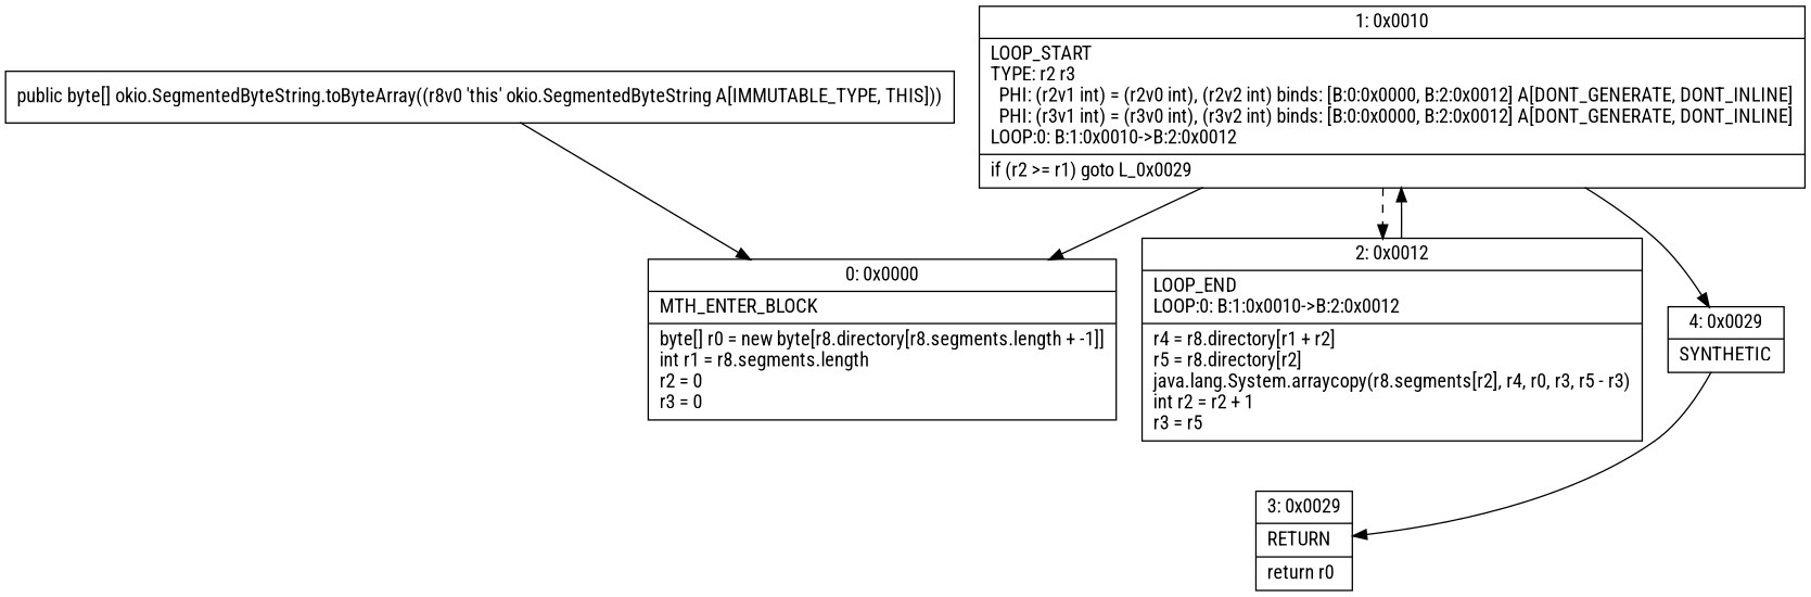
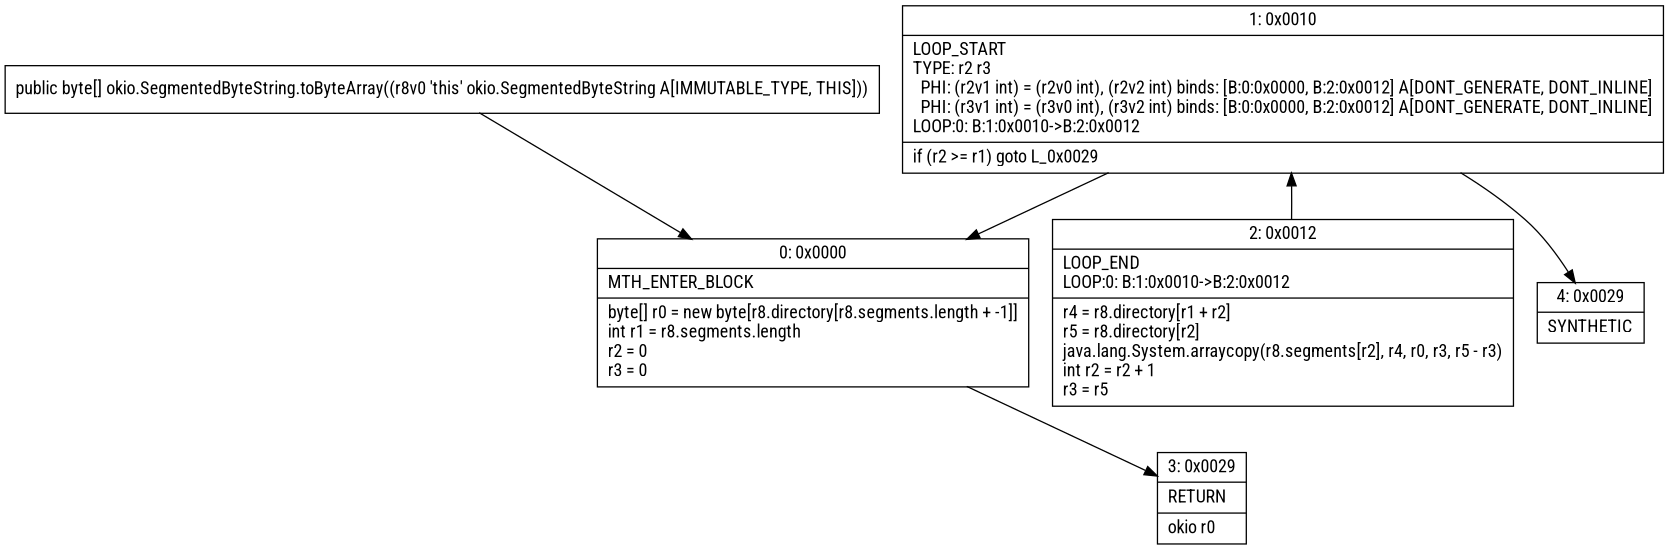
  digraph {
    fontname="Roboto Condensed"
    node [fontname="Roboto Condensed" shape=record]
    edge [fontname="Roboto Condensed"]
    n1 [label="{0\:\ 0x0000|MTH_ENTER_BLOCK\l|byte[] r0 = new byte[r8.directory[r8.segments.length + \-1]]\lint r1 = r8.segments.length\lr2 = 0\lr3 = 0\l}"]
    n2 [label="{1\:\ 0x0010|LOOP_START\lTYPE: r2 r3 \l  PHI: (r2v1 int) = (r2v0 int), (r2v2 int) binds: [B:0:0x0000, B:2:0x0012] A[DONT_GENERATE, DONT_INLINE]\l  PHI: (r3v1 int) = (r3v0 int), (r3v2 int) binds: [B:0:0x0000, B:2:0x0012] A[DONT_GENERATE, DONT_INLINE]\lLOOP:0: B:1:0x0010\-\>B:2:0x0012\l|if (r2 \>= r1) goto L_0x0029\l}"]
    n3 [label="{2\:\ 0x0012|LOOP_END\lLOOP:0: B:1:0x0010\-\>B:2:0x0012\l|r4 = r8.directory[r1 + r2]\lr5 = r8.directory[r2]\ljava.lang.System.arraycopy(r8.segments[r2], r4, r0, r3, r5 \- r3)\lint r2 = r2 + 1\lr3 = r5\l}"]
    n4 [label="{4\:\ 0x0029|SYNTHETIC\l}"]
-   n5 [label="{3\:\ 0x0029|RETURN\l|return r0\l}"]
+   n5 [label="{3\:\ 0x0029|RETURN\l|okio r0\l}"]
    n6 [label="{public byte[] okio.SegmentedByteString.toByteArray((r8v0 'this' okio.SegmentedByteString A[IMMUTABLE_TYPE, THIS])) }"]
    n2 -> n1
-   n2 -> n3 [style=dashed]
    n2 -> n4
    n3 -> n2
-   n4 -> n5
+   n1 -> n5
    n6 -> n1
  }
